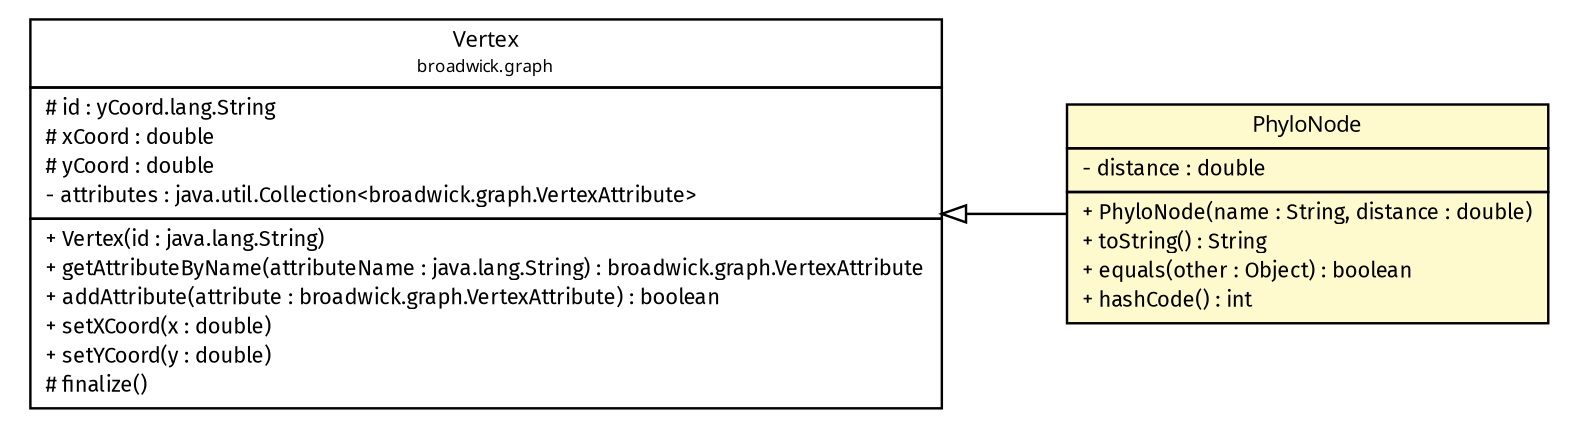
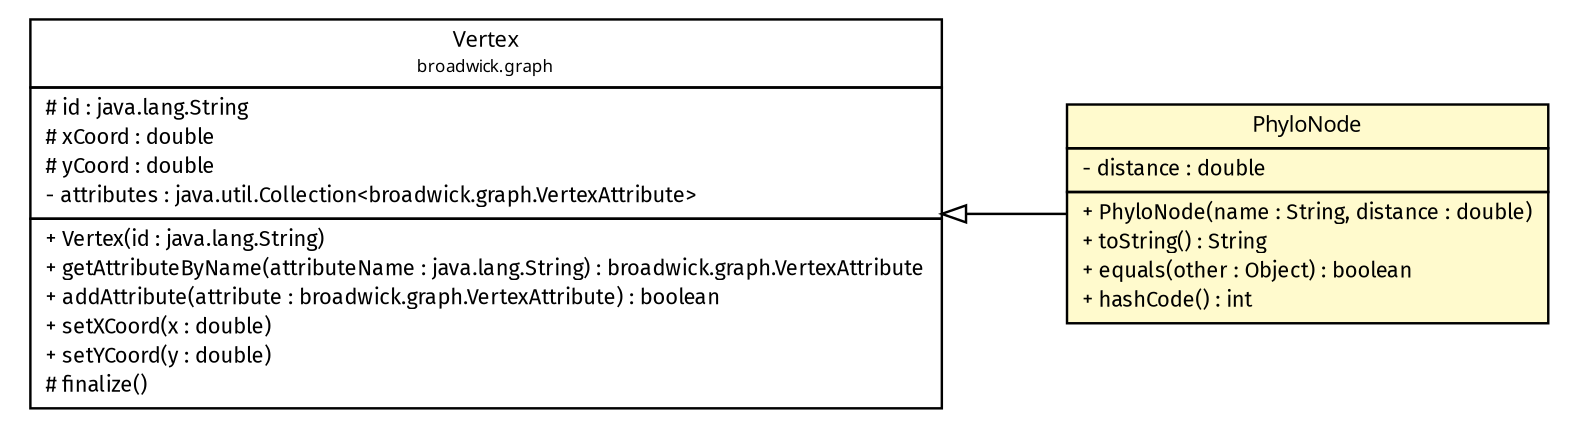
  digraph {
    nodesep=0.25
    ranksep=0.5
    rankdir=LR
    fontname="Fira Sans"
    node [fontcolor=black fontname="Fira Sans" fontsize=9.0 shape=plaintext]
-   n1 [label=<<table title="broadwick.graph.Vertex" border="0" cellborder="1" cellspacing="0" cellpadding="2" port="p" href="../graph/Vertex.html"> 		<tr><td><table border="0" cellspacing="0" cellpadding="1"> <tr><td align="center" balign="center"><font face="Trebuchet MS"> Vertex </font></td></tr> <tr><td align="center" balign="center"><font face="Trebuchet MS" point-size="7.0"> broadwick.graph </font></td></tr> 		</table></td></tr> 		<tr><td><table border="0" cellspacing="0" cellpadding="1"> <tr><td align="left" balign="left"> # id : yCoord.lang.String </td></tr> <tr><td align="left" balign="left"> # xCoord : double </td></tr> <tr><td align="left" balign="left"> # yCoord : double </td></tr> <tr><td align="left" balign="left"> - attributes : java.util.Collection&lt;broadwick.graph.VertexAttribute&gt; </td></tr> 		</table></td></tr> 		<tr><td><table border="0" cellspacing="0" cellpadding="1"> <tr><td align="left" balign="left"> + Vertex(id : java.lang.String) </td></tr> <tr><td align="left" balign="left"> + getAttributeByName(attributeName : java.lang.String) : broadwick.graph.VertexAttribute </td></tr> <tr><td align="left" balign="left"> + addAttribute(attribute : broadwick.graph.VertexAttribute) : boolean </td></tr> <tr><td align="left" balign="left"> + setXCoord(x : double) </td></tr> <tr><td align="left" balign="left"> + setYCoord(y : double) </td></tr> <tr><td align="left" balign="left"> # finalize() </td></tr> 		</table></td></tr> 		</table>>]
+   n1 [label=<<table title="broadwick.graph.Vertex" border="0" cellborder="1" cellspacing="0" cellpadding="2" port="p" href="../graph/Vertex.html"> 		<tr><td><table border="0" cellspacing="0" cellpadding="1"> <tr><td align="center" balign="center"><font face="Trebuchet MS"> Vertex </font></td></tr> <tr><td align="center" balign="center"><font face="Trebuchet MS" point-size="7.0"> broadwick.graph </font></td></tr> 		</table></td></tr> 		<tr><td><table border="0" cellspacing="0" cellpadding="1"> <tr><td align="left" balign="left"> # id : java.lang.String </td></tr> <tr><td align="left" balign="left"> # xCoord : double </td></tr> <tr><td align="left" balign="left"> # yCoord : double </td></tr> <tr><td align="left" balign="left"> - attributes : java.util.Collection&lt;broadwick.graph.VertexAttribute&gt; </td></tr> 		</table></td></tr> 		<tr><td><table border="0" cellspacing="0" cellpadding="1"> <tr><td align="left" balign="left"> + Vertex(id : java.lang.String) </td></tr> <tr><td align="left" balign="left"> + getAttributeByName(attributeName : java.lang.String) : broadwick.graph.VertexAttribute </td></tr> <tr><td align="left" balign="left"> + addAttribute(attribute : broadwick.graph.VertexAttribute) : boolean </td></tr> <tr><td align="left" balign="left"> + setXCoord(x : double) </td></tr> <tr><td align="left" balign="left"> + setYCoord(y : double) </td></tr> <tr><td align="left" balign="left"> # finalize() </td></tr> 		</table></td></tr> 		</table>>]
    n2 [label=<<table title="broadwick.phylo.PhyloNode" border="0" cellborder="1" cellspacing="0" cellpadding="2" port="p" bgcolor="lemonChiffon" href="./PhyloNode.html"> 		<tr><td><table border="0" cellspacing="0" cellpadding="1"> <tr><td align="center" balign="center"><font face="Trebuchet MS"> PhyloNode </font></td></tr> 		</table></td></tr> 		<tr><td><table border="0" cellspacing="0" cellpadding="1"> <tr><td align="left" balign="left"> - distance : double </td></tr> 		</table></td></tr> 		<tr><td><table border="0" cellspacing="0" cellpadding="1"> <tr><td align="left" balign="left"> + PhyloNode(name : String, distance : double) </td></tr> <tr><td align="left" balign="left"> + toString() : String </td></tr> <tr><td align="left" balign="left"> + equals(other : Object) : boolean </td></tr> <tr><td align="left" balign="left"> + hashCode() : int </td></tr> 		</table></td></tr> 		</table>>]
    n1 -> n2 [arrowtail=empty dir=back fontname="Fira Sans" fontsize=10 headport=p labelfontname="Trebuchet MS" labelfontsize=10 tailport=p]
  }
